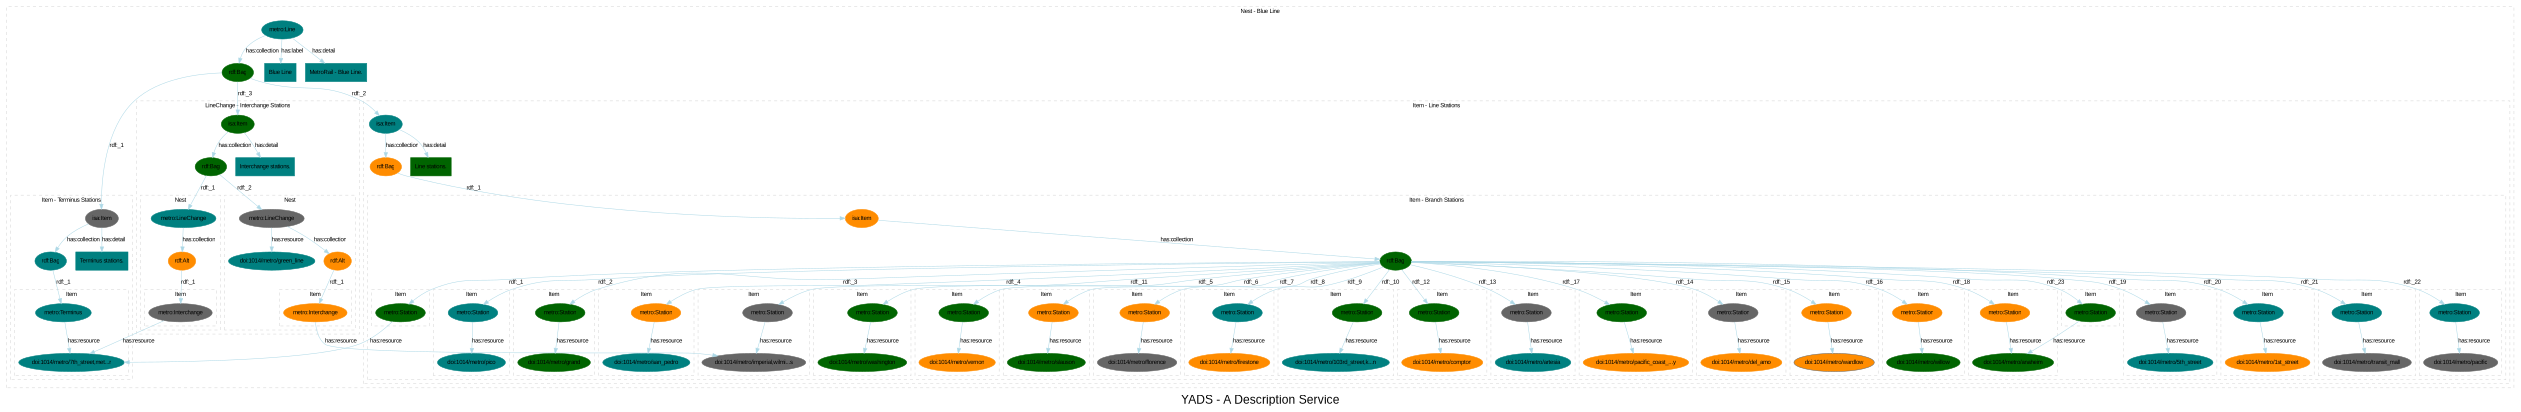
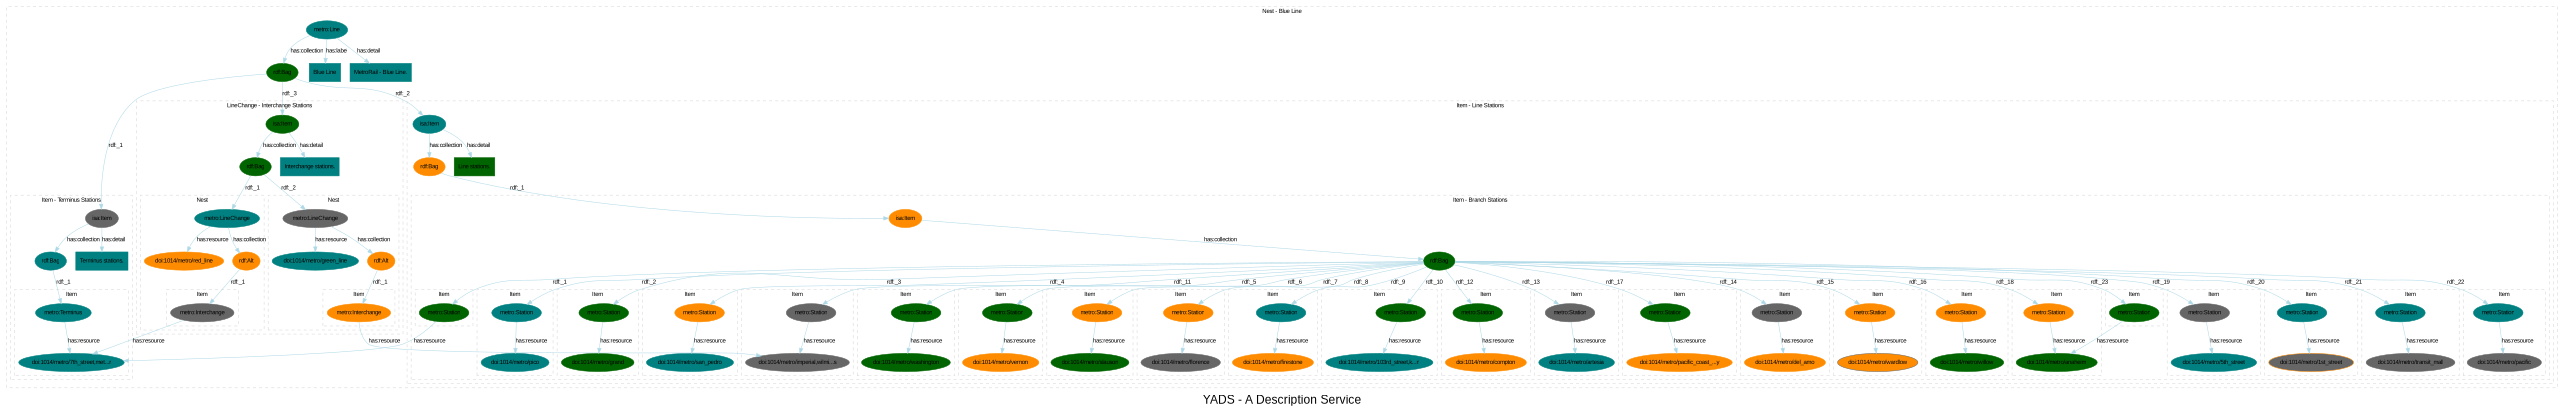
  digraph {
    fontname=arial
    fontsize=24
    label="YADS - A Description Service"
    rankdir=TB
    node [color=teal fontcolor=black fontname=arial fontsize=11 style=filled]
    edge [color=lightblue fontcolor=black fontname=arial fontsize=11 style=filled]
    n1 [label="metro:Terminus"]
    "doi:1014/metro/7th_street,met...r"
    n3 [color=gray40 label="isa:Item"]
    n4 [label="rdf:Bag"]
    n5 [label="Terminus stations." shape=box]
    n6 [color=darkgreen label="metro:Station"]
    n7 [label="metro:Station"]
    "doi:1014/metro/pico"
    n9 [color=darkgreen label="metro:Station"]
    "doi:1014/metro/grand" [color=darkgreen]
    n11 [color=darkorange label="metro:Station"]
    "doi:1014/metro/san_pedro"
    n13 [color=darkgreen label="metro:Station"]
    "doi:1014/metro/washington" [color=darkgreen]
    n15 [color=darkgreen label="metro:Station"]
    "doi:1014/metro/vernon" [color=darkorange]
    n17 [color=darkorange label="metro:Station"]
    "doi:1014/metro/slauson" [color=darkgreen]
    n19 [color=darkorange label="metro:Station"]
    "doi:1014/metro/florence" [color=gray40]
    n21 [label="metro:Station"]
    "doi:1014/metro/firestone" [color=darkorange]
    n23 [color=darkgreen label="metro:Station"]
    "doi:1014/metro/103rd_street,k...n"
    n25 [color=gray40 label="metro:Station"]
    "doi:1014/metro/imperial,wilmi...s" [color=gray40]
    n27 [color=darkgreen label="metro:Station"]
    "doi:1014/metro/compton" [color=darkorange]
    n29 [color=gray40 label="metro:Station"]
    "doi:1014/metro/artesia"
    n31 [color=darkgreen label="metro:Station"]
    "doi:1014/metro/pacific_coast_...y" [color=darkorange]
    n33 [color=gray40 label="metro:Station"]
    "doi:1014/metro/del_amo" [color=darkorange]
    n35 [color=darkorange label="metro:Station"]
    "doi:1014/metro/wardlow" [color=gray40 fillcolor=darkorange]
    n37 [color=darkorange label="metro:Station"]
    "doi:1014/metro/willow" [color=darkgreen]
    n39 [color=darkorange label="metro:Station"]
    "doi:1014/metro/anaheim" [color=darkgreen]
    n41 [color=gray40 label="metro:Station"]
    "doi:1014/metro/5th_street"
    n43 [label="metro:Station"]
-   "doi:1014/metro/1st_street" [color=darkorange]
+   "doi:1014/metro/1st_street" [color=darkorange fillcolor=gray40]
    n45 [label="metro:Station"]
    "doi:1014/metro/transit_mall" [color=gray40]
    n47 [label="metro:Station"]
    "doi:1014/metro/pacific" [color=gray40]
    n49 [color=darkgreen label="metro:Station"]
    n50 [color=darkorange label="isa:Item"]
    n51 [color=darkgreen label="rdf:Bag"]
    n52 [label="isa:Item"]
    n53 [color=darkorange label="rdf:Bag"]
    n54 [color=darkgreen label="Line stations." shape=box]
    n55 [color=gray40 label="metro:Interchange"]
    n56 [label="metro:LineChange"]
+   "doi:1014/metro/red_line" [color=darkorange]
    n58 [color=darkorange label="rdf:Alt"]
    n59 [color=darkorange label="metro:Interchange"]
    n60 [color=gray40 label="metro:LineChange"]
    "doi:1014/metro/green_line"
    n62 [color=darkorange label="rdf:Alt"]
    n63 [color=darkgreen label="isa:Item"]
    n64 [color=darkgreen label="rdf:Bag"]
    n65 [label="Interchange stations." shape=box]
    n66 [label="metro:Line"]
    n67 [color=darkgreen label="rdf:Bag"]
    n68 [label="Blue Line" shape=box]
    n69 [label="MetroRail - Blue Line." shape=box]
    subgraph cluster_1 {
      color=lightgrey
      fontcolor=black
      fontsize=11
      label="Nest - Blue Line"
      style=dashed
      n66
      n67
      n68
      n69
      subgraph cluster_2 {
        color=lightgrey
        fontcolor=black
        fontsize=11
        label="Item - Terminus Stations"
        style=dashed
        n3
        n4
        n5
        subgraph cluster_3 {
          color=lightgrey
          fontcolor=black
          fontsize=11
          label=Item
          style=dashed
          n1
          "doi:1014/metro/7th_street,met...r"
        }
      }
      subgraph cluster_4 {
        color=lightgrey
        fontcolor=black
        fontsize=11
        label="Item - Line Stations"
        style=dashed
        n52
        n53
        n54
        subgraph cluster_5 {
          color=lightgrey
          fontcolor=black
          fontsize=11
          label="Item - Branch Stations"
          style=dashed
          n50
          n51
          subgraph cluster_6 {
            color=lightgrey
            fontcolor=black
            fontsize=11
            label=Item
            style=dashed
            n41
            "doi:1014/metro/5th_street"
          }
          subgraph cluster_7 {
            color=lightgrey
            fontcolor=black
            fontsize=11
            label=Item
            style=dashed
            n39
            "doi:1014/metro/anaheim"
          }
          subgraph cluster_8 {
            color=lightgrey
            fontcolor=black
            fontsize=11
            label=Item
            style=dashed
            n6
          }
          subgraph cluster_9 {
            color=lightgrey
            fontcolor=black
            fontsize=11
            label=Item
            style=dashed
            n7
            "doi:1014/metro/pico"
          }
          subgraph cluster_10 {
            color=lightgrey
            fontcolor=black
            fontsize=11
            label=Item
            style=dashed
            n37
            "doi:1014/metro/willow"
          }
          subgraph cluster_11 {
            color=lightgrey
            fontcolor=black
            fontsize=11
            label=Item
            style=dashed
            n9
            "doi:1014/metro/grand"
          }
          subgraph cluster_12 {
            color=lightgrey
            fontcolor=black
            fontsize=11
            label=Item
            style=dashed
            n11
            "doi:1014/metro/san_pedro"
          }
          subgraph cluster_13 {
            color=lightgrey
            fontcolor=black
            fontsize=11
            label=Item
            style=dashed
            n13
            "doi:1014/metro/washington"
          }
          subgraph cluster_14 {
            color=lightgrey
            fontcolor=black
            fontsize=11
            label=Item
            style=dashed
            n15
            "doi:1014/metro/vernon"
          }
          subgraph cluster_15 {
            color=lightgrey
            fontcolor=black
            fontsize=11
            label=Item
            style=dashed
            n17
            "doi:1014/metro/slauson"
          }
          subgraph cluster_16 {
            color=lightgrey
            fontcolor=black
            fontsize=11
            label=Item
            style=dashed
            n19
            "doi:1014/metro/florence"
          }
          subgraph cluster_17 {
            color=lightgrey
            fontcolor=black
            fontsize=11
            label=Item
            style=dashed
            n21
            "doi:1014/metro/firestone"
          }
          subgraph cluster_18 {
            color=lightgrey
            fontcolor=black
            fontsize=11
            label=Item
            style=dashed
            n23
            "doi:1014/metro/103rd_street,k...n"
          }
          subgraph cluster_19 {
            color=lightgrey
            fontcolor=black
            fontsize=11
            label=Item
            style=dashed
            n49
          }
          subgraph cluster_20 {
            color=lightgrey
            fontcolor=black
            fontsize=11
            label=Item
            style=dashed
            n25
            "doi:1014/metro/imperial,wilmi...s"
          }
          subgraph cluster_21 {
            color=lightgrey
            fontcolor=black
            fontsize=11
            label=Item
            style=dashed
            n27
            "doi:1014/metro/compton"
          }
          subgraph cluster_22 {
            color=lightgrey
            fontcolor=black
            fontsize=11
            label=Item
            style=dashed
            n47
            "doi:1014/metro/pacific"
          }
          subgraph cluster_23 {
            color=lightgrey
            fontcolor=black
            fontsize=11
            label=Item
            style=dashed
            n29
            "doi:1014/metro/artesia"
          }
          subgraph cluster_24 {
            color=lightgrey
            fontcolor=black
            fontsize=11
            label=Item
            style=dashed
            n43
            "doi:1014/metro/1st_street"
          }
          subgraph cluster_25 {
            color=lightgrey
            fontcolor=black
            fontsize=11
            label=Item
            style=dashed
            n31
            "doi:1014/metro/pacific_coast_...y"
          }
          subgraph cluster_26 {
            color=lightgrey
            fontcolor=black
            fontsize=11
            label=Item
            style=dashed
            n33
            "doi:1014/metro/del_amo"
          }
          subgraph cluster_27 {
            color=lightgrey
            fontcolor=black
            fontsize=11
            label=Item
            style=dashed
            n45
            "doi:1014/metro/transit_mall"
          }
          subgraph cluster_28 {
            color=lightgrey
            fontcolor=black
            fontsize=11
            label=Item
            style=dashed
            n35
            "doi:1014/metro/wardlow"
          }
        }
      }
      subgraph cluster_29 {
        color=lightgrey
        fontcolor=black
        fontsize=11
        label="LineChange - Interchange Stations"
        style=dashed
        n63
        n64
        n65
        subgraph cluster_30 {
          color=lightgrey
          fontcolor=black
          fontsize=11
          label=Nest
          style=dashed
          n56
+         "doi:1014/metro/red_line"
          n58
          subgraph cluster_31 {
            color=lightgrey
            fontcolor=black
            fontsize=11
            label=Item
            style=dashed
            n55
          }
        }
        subgraph cluster_32 {
          color=lightgrey
          fontcolor=black
          fontsize=11
          label=Nest
          style=dashed
          n60
          "doi:1014/metro/green_line"
          n62
          subgraph cluster_33 {
            color=lightgrey
            fontcolor=black
            fontsize=11
            label=Item
            style=dashed
            n59
          }
        }
      }
    }
    n1 -> "doi:1014/metro/7th_street,met...r" [label="has:resource"]
    n3 -> n4 [label="has:collection"]
    n3 -> n5 [label="has:detail"]
    n4 -> n1 [label="rdf:_1"]
    n6 -> "doi:1014/metro/7th_street,met...r" [label="has:resource"]
    n7 -> "doi:1014/metro/pico" [label="has:resource"]
    n9 -> "doi:1014/metro/grand" [label="has:resource"]
    n11 -> "doi:1014/metro/san_pedro" [label="has:resource"]
    n13 -> "doi:1014/metro/washington" [label="has:resource"]
    n15 -> "doi:1014/metro/vernon" [label="has:resource"]
    n17 -> "doi:1014/metro/slauson" [label="has:resource"]
    n19 -> "doi:1014/metro/florence" [label="has:resource"]
    n21 -> "doi:1014/metro/firestone" [label="has:resource"]
    n23 -> "doi:1014/metro/103rd_street,k...n" [label="has:resource"]
    n25 -> "doi:1014/metro/imperial,wilmi...s" [label="has:resource"]
    n27 -> "doi:1014/metro/compton" [label="has:resource"]
    n29 -> "doi:1014/metro/artesia" [label="has:resource"]
    n31 -> "doi:1014/metro/pacific_coast_...y" [label="has:resource"]
    n33 -> "doi:1014/metro/del_amo" [label="has:resource"]
    n35 -> "doi:1014/metro/wardlow" [label="has:resource"]
    n37 -> "doi:1014/metro/willow" [label="has:resource"]
    n39 -> "doi:1014/metro/anaheim" [label="has:resource"]
    n41 -> "doi:1014/metro/5th_street" [label="has:resource"]
    n43 -> "doi:1014/metro/1st_street" [label="has:resource"]
    n45 -> "doi:1014/metro/transit_mall" [label="has:resource"]
    n47 -> "doi:1014/metro/pacific" [label="has:resource"]
    n49 -> "doi:1014/metro/anaheim" [label="has:resource"]
    n50 -> n51 [label="has:collection"]
    n51 -> n6 [label="rdf:_1"]
    n51 -> n7 [label="rdf:_2"]
    n51 -> n9 [label="rdf:_3"]
    n51 -> n11 [label="rdf:_4"]
    n51 -> n13 [label="rdf:_5"]
    n51 -> n15 [label="rdf:_6"]
    n51 -> n17 [label="rdf:_7"]
    n51 -> n19 [label="rdf:_8"]
    n51 -> n21 [label="rdf:_9"]
    n51 -> n23 [label="rdf:_10"]
    n51 -> n25 [label="rdf:_11"]
    n51 -> n27 [label="rdf:_12"]
    n51 -> n29 [label="rdf:_13"]
    n51 -> n31 [label="rdf:_17"]
    n51 -> n33 [label="rdf:_14"]
    n51 -> n35 [label="rdf:_15"]
    n51 -> n37 [label="rdf:_16"]
    n51 -> n39 [label="rdf:_18"]
    n51 -> n41 [label="rdf:_19"]
    n51 -> n43 [label="rdf:_20"]
    n51 -> n45 [label="rdf:_21"]
    n51 -> n47 [label="rdf:_22"]
    n51 -> n49 [label="rdf:_23"]
    n52 -> n53 [label="has:collection"]
    n52 -> n54 [label="has:detail"]
    n53 -> n50 [label="rdf:_1"]
    n55 -> "doi:1014/metro/7th_street,met...r" [label="has:resource"]
+   n56 -> "doi:1014/metro/red_line" [label="has:resource"]
    n56 -> n58 [label="has:collection"]
    n58 -> n55 [label="rdf:_1"]
    n59 -> "doi:1014/metro/imperial,wilmi...s" [label="has:resource"]
    n60 -> "doi:1014/metro/green_line" [label="has:resource"]
    n60 -> n62 [label="has:collection"]
    n62 -> n59 [label="rdf:_1"]
    n63 -> n64 [label="has:collection"]
    n63 -> n65 [label="has:detail"]
    n64 -> n56 [label="rdf:_1"]
    n64 -> n60 [label="rdf:_2"]
    n66 -> n67 [label="has:collection"]
    n66 -> n68 [label="has:label"]
    n66 -> n69 [label="has:detail"]
    n67 -> n3 [label="rdf:_1"]
    n67 -> n52 [label="rdf:_2"]
    n67 -> n63 [label="rdf:_3"]
  }
